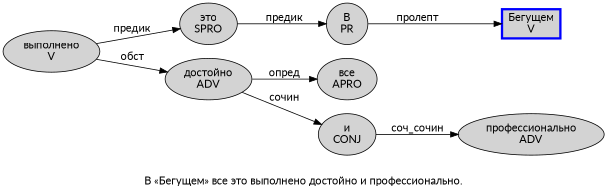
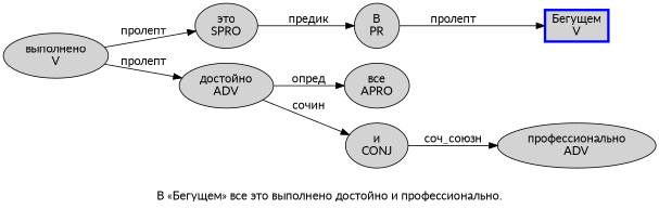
  digraph {
    fontname=Lato
    label="В «Бегущем» все это выполнено достойно и профессионально."
    rankdir=LR
    node [fillcolor=lightgray fontname=Lato penwidth=1 shape=ellipse style=filled]
    edge [fontname=Lato]
    n1 [label="В\nPR"]
    n2 [color=blue label="Бегущем\nV" penwidth=3 shape=box]
    n3 [label="все\nAPRO"]
    n4 [label="это\nSPRO"]
    n5 [label="выполнено\nV"]
    n6 [label="достойно\nADV"]
    n7 [label="и\nCONJ"]
    n8 [label="профессионально\nADV"]
    n1 -> n2 [label="пролепт"]
    n4 -> n1 [label="предик"]
-   n5 -> n4 [label="предик"]
-   n5 -> n6 [label="обст"]
+   n5 -> n4 [label="пролепт"]
+   n5 -> n6 [label="пролепт"]
    n6 -> n3 [label="опред"]
    n6 -> n7 [label="сочин"]
-   n7 -> n8 [label="соч_сочин"]
+   n7 -> n8 [label="соч_союзн"]
  }
